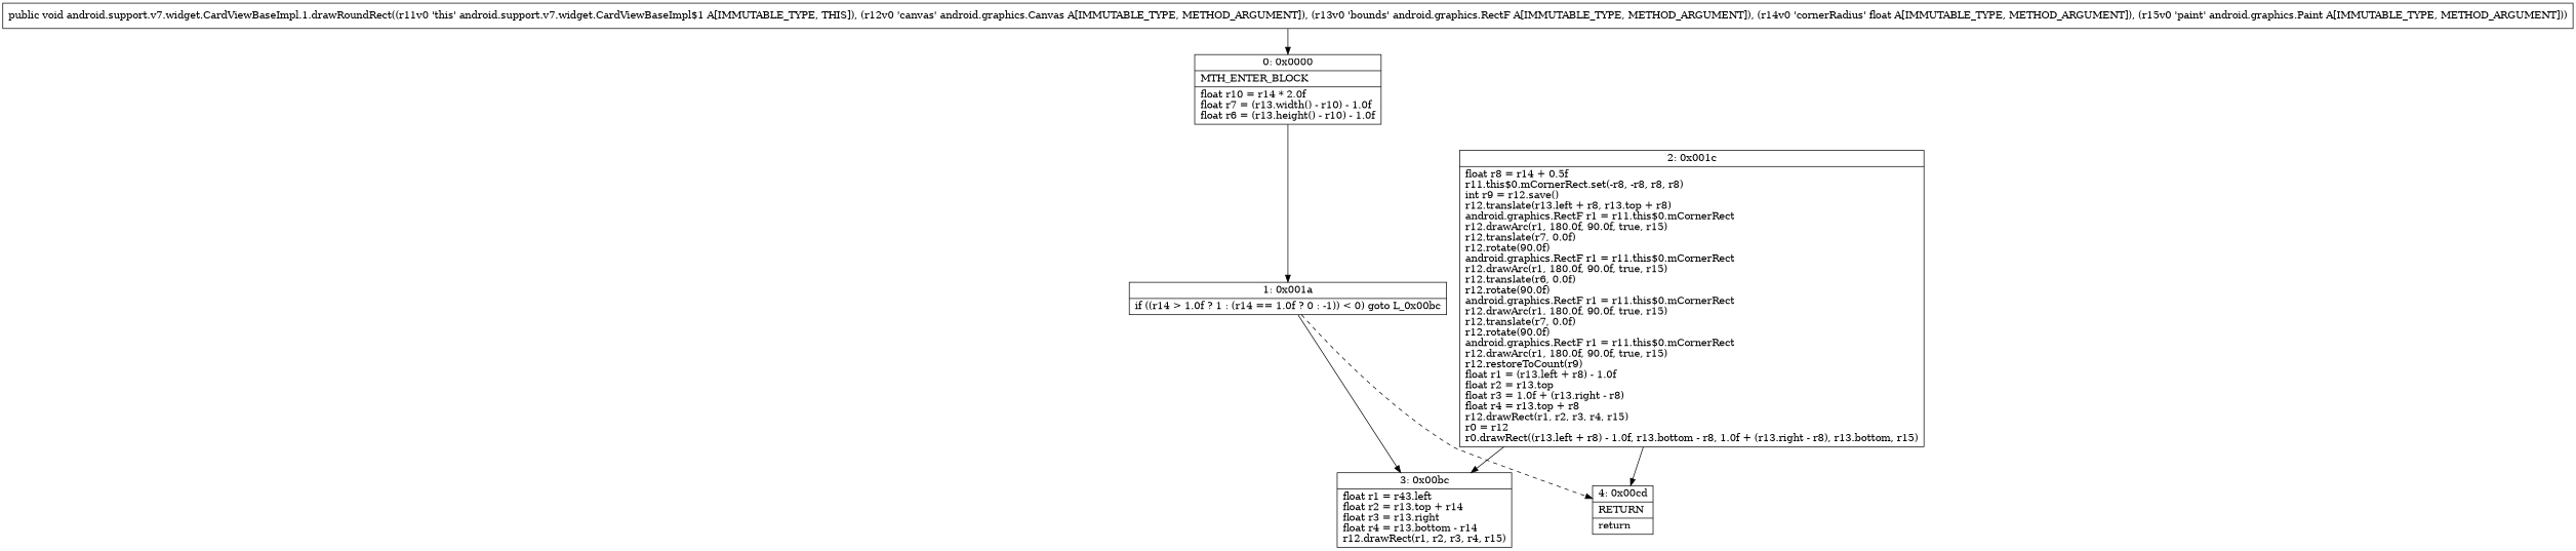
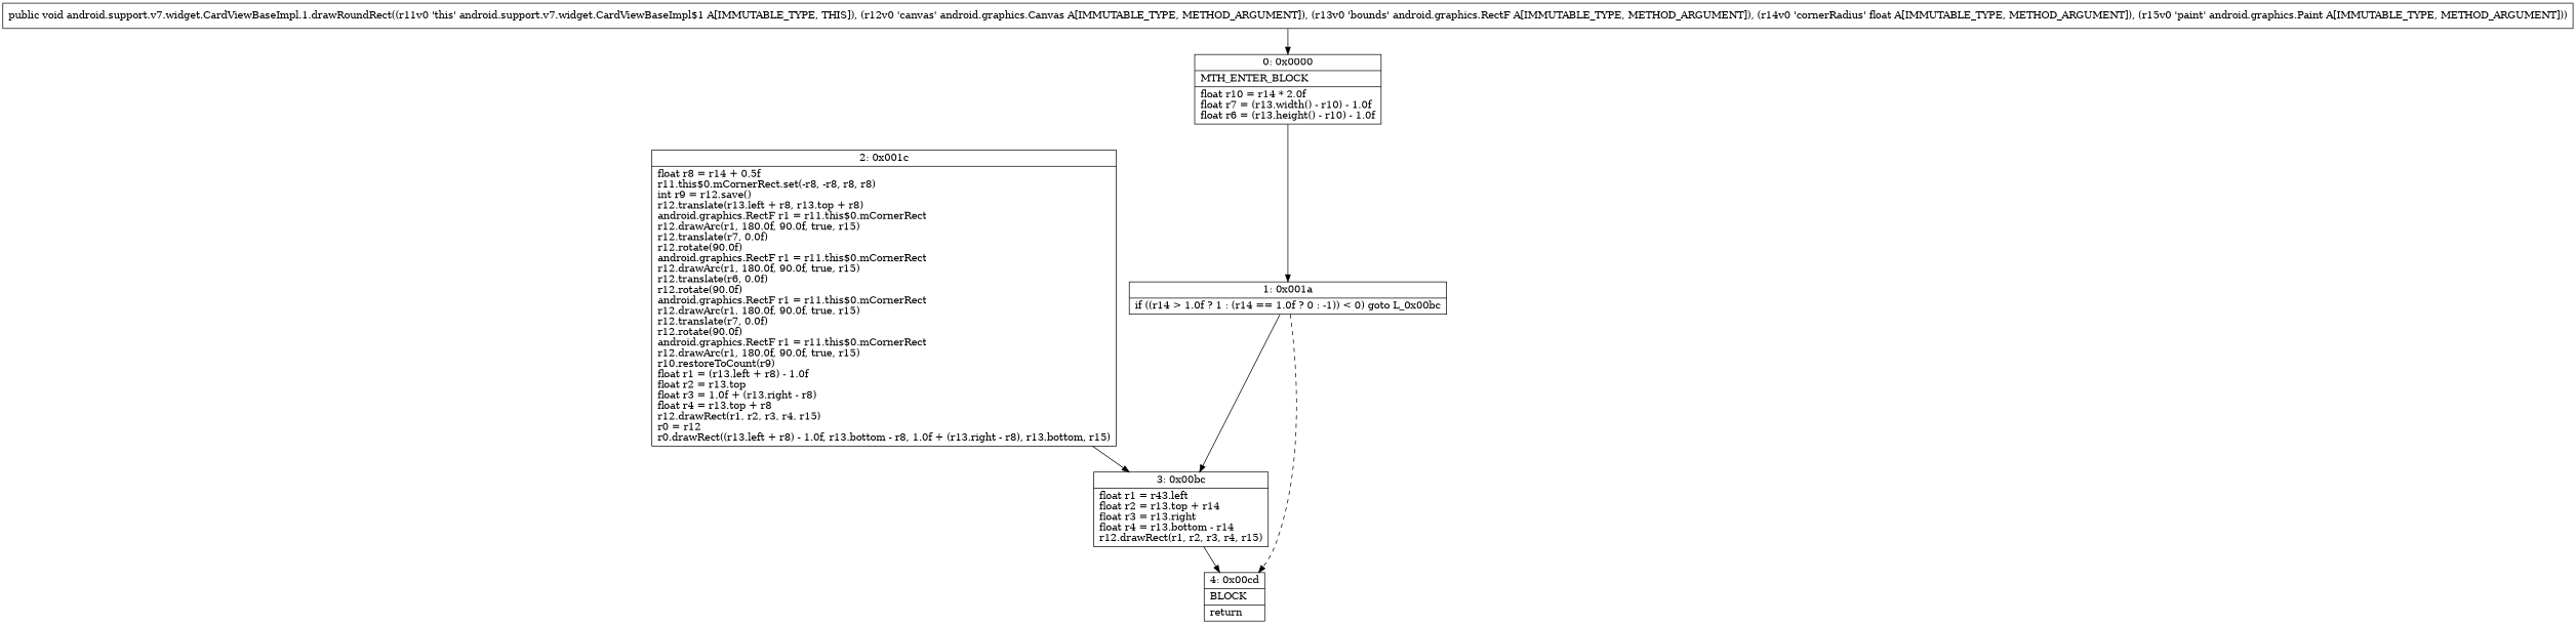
  digraph {
    node [shape=record]
    n1 [label="{0\:\ 0x0000|MTH_ENTER_BLOCK\l|float r10 = r14 * 2.0f\lfloat r7 = (r13.width() \- r10) \- 1.0f\lfloat r6 = (r13.height() \- r10) \- 1.0f\l}"]
    n2 [label="{1\:\ 0x001a|if ((r14 \> 1.0f ? 1 : (r14 == 1.0f ? 0 : \-1)) \< 0) goto L_0x00bc\l}"]
    n3 [label="{3\:\ 0x00bc|float r1 = r43.left\lfloat r2 = r13.top + r14\lfloat r3 = r13.right\lfloat r4 = r13.bottom \- r14\lr12.drawRect(r1, r2, r3, r4, r15)\l}"]
-   n4 [label="{4\:\ 0x00cd|RETURN\l|return\l}"]
-   n5 [label="{2\:\ 0x001c|float r8 = r14 + 0.5f\lr11.this$0.mCornerRect.set(\-r8, \-r8, r8, r8)\lint r9 = r12.save()\lr12.translate(r13.left + r8, r13.top + r8)\landroid.graphics.RectF r1 = r11.this$0.mCornerRect\lr12.drawArc(r1, 180.0f, 90.0f, true, r15)\lr12.translate(r7, 0.0f)\lr12.rotate(90.0f)\landroid.graphics.RectF r1 = r11.this$0.mCornerRect\lr12.drawArc(r1, 180.0f, 90.0f, true, r15)\lr12.translate(r6, 0.0f)\lr12.rotate(90.0f)\landroid.graphics.RectF r1 = r11.this$0.mCornerRect\lr12.drawArc(r1, 180.0f, 90.0f, true, r15)\lr12.translate(r7, 0.0f)\lr12.rotate(90.0f)\landroid.graphics.RectF r1 = r11.this$0.mCornerRect\lr12.drawArc(r1, 180.0f, 90.0f, true, r15)\lr12.restoreToCount(r9)\lfloat r1 = (r13.left + r8) \- 1.0f\lfloat r2 = r13.top\lfloat r3 = 1.0f + (r13.right \- r8)\lfloat r4 = r13.top + r8\lr12.drawRect(r1, r2, r3, r4, r15)\lr0 = r12\lr0.drawRect((r13.left + r8) \- 1.0f, r13.bottom \- r8, 1.0f + (r13.right \- r8), r13.bottom, r15)\l}"]
+   n4 [label="{4\:\ 0x00cd|BLOCK\l|return\l}"]
+   n5 [label="{2\:\ 0x001c|float r8 = r14 + 0.5f\lr11.this$0.mCornerRect.set(\-r8, \-r8, r8, r8)\lint r9 = r12.save()\lr12.translate(r13.left + r8, r13.top + r8)\landroid.graphics.RectF r1 = r11.this$0.mCornerRect\lr12.drawArc(r1, 180.0f, 90.0f, true, r15)\lr12.translate(r7, 0.0f)\lr12.rotate(90.0f)\landroid.graphics.RectF r1 = r11.this$0.mCornerRect\lr12.drawArc(r1, 180.0f, 90.0f, true, r15)\lr12.translate(r6, 0.0f)\lr12.rotate(90.0f)\landroid.graphics.RectF r1 = r11.this$0.mCornerRect\lr12.drawArc(r1, 180.0f, 90.0f, true, r15)\lr12.translate(r7, 0.0f)\lr12.rotate(90.0f)\landroid.graphics.RectF r1 = r11.this$0.mCornerRect\lr12.drawArc(r1, 180.0f, 90.0f, true, r15)\lr10.restoreToCount(r9)\lfloat r1 = (r13.left + r8) \- 1.0f\lfloat r2 = r13.top\lfloat r3 = 1.0f + (r13.right \- r8)\lfloat r4 = r13.top + r8\lr12.drawRect(r1, r2, r3, r4, r15)\lr0 = r12\lr0.drawRect((r13.left + r8) \- 1.0f, r13.bottom \- r8, 1.0f + (r13.right \- r8), r13.bottom, r15)\l}"]
    n6 [label="{public void android.support.v7.widget.CardViewBaseImpl.1.drawRoundRect((r11v0 'this' android.support.v7.widget.CardViewBaseImpl$1 A[IMMUTABLE_TYPE, THIS]), (r12v0 'canvas' android.graphics.Canvas A[IMMUTABLE_TYPE, METHOD_ARGUMENT]), (r13v0 'bounds' android.graphics.RectF A[IMMUTABLE_TYPE, METHOD_ARGUMENT]), (r14v0 'cornerRadius' float A[IMMUTABLE_TYPE, METHOD_ARGUMENT]), (r15v0 'paint' android.graphics.Paint A[IMMUTABLE_TYPE, METHOD_ARGUMENT])) }"]
    n1 -> n2
    n2 -> n3
    n2 -> n4 [style=dashed]
-   n5 -> n4
+   n3 -> n4
    n5 -> n3
    n6 -> n1
  }
